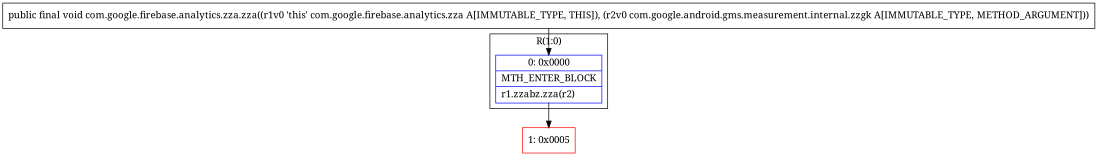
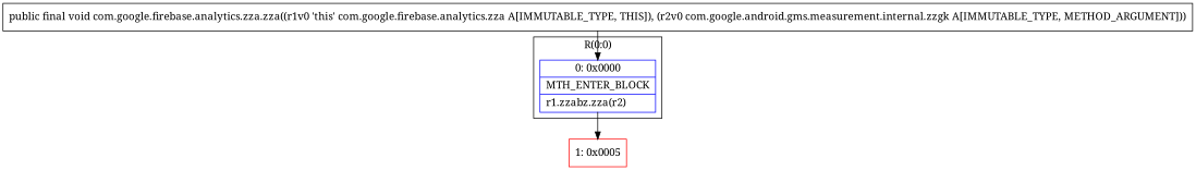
  digraph {
    fontname="Noto Serif"
    node [shape=record fontname="Noto Serif"]
    edge [fontname="Noto Serif"]
    n1 [color=blue label="{0\:\ 0x0000|MTH_ENTER_BLOCK\l|r1.zzabz.zza(r2)\l}"]
    n2 [color=red label="{1\:\ 0x0005}"]
    n3 [label="{public final void com.google.firebase.analytics.zza.zza((r1v0 'this' com.google.firebase.analytics.zza A[IMMUTABLE_TYPE, THIS]), (r2v0 com.google.android.gms.measurement.internal.zzgk A[IMMUTABLE_TYPE, METHOD_ARGUMENT])) }"]
    subgraph cluster_1 {
-     label="R(1:0)"
+     label="R(0:0)"
      n1
    }
    n1 -> n2
    n3 -> n1
  }
